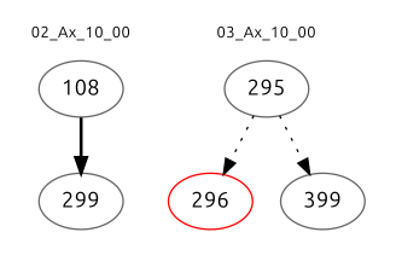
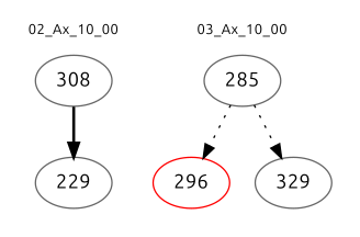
  digraph {
    fontname=Ubuntu
    node [color=gray40 fontname=Ubuntu]
    edge [color=black fontname=Ubuntu style=dotted]
-   n1 [label=108]
-   n2 [label=299]
-   n3 [label=295]
+   n1 [label=308]
+   n2 [label=229]
+   n3 [label=285]
    n4 [color=red label=296]
-   n5 [label=399]
+   n5 [label=329]
    subgraph cluster_1 {
      color=white
      fontsize=10
      label="02_Ax_10_00"
      n1
      n2
    }
    subgraph cluster_2 {
      color=white
      fontsize=10
      label="03_Ax_10_00"
      n3
      n4
      n5
    }
    n1 -> n2 [style=bold]
    n3 -> n4
    n3 -> n5
  }
